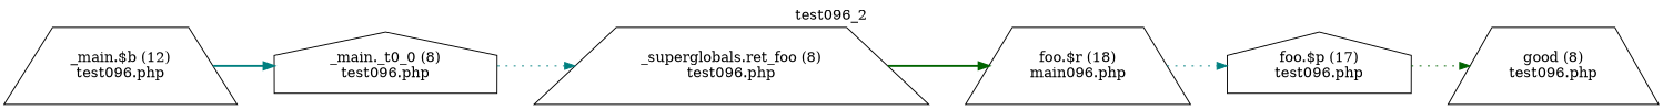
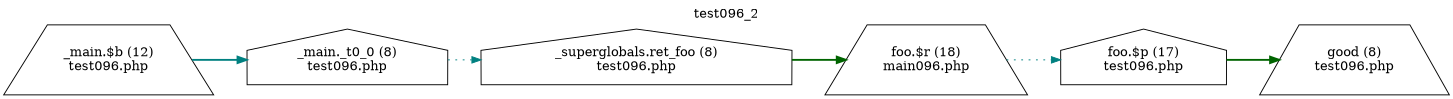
  digraph {
    label=test096_2
    labelloc=t
    rankdir=LR
    node [shape=trapezium]
    edge [color=teal style=bold]
    n1 [label="_main.$b (12)\ntest096.php"]
    n2 [label="_main._t0_0 (8)\ntest096.php" shape=house]
-   n3 [label="_superglobals.ret_foo (8)\ntest096.php"]
+   n3 [label="_superglobals.ret_foo (8)\ntest096.php" shape=house]
    n4 [label="foo.$r (18)\nmain096.php"]
    n5 [label="foo.$p (17)\ntest096.php" shape=house]
    n6 [label="good (8)\ntest096.php"]
    n1 -> n2
    n2 -> n3 [style=dotted]
    n3 -> n4 [color=darkgreen]
    n4 -> n5 [style=dotted]
-   n5 -> n6 [color=darkgreen style=dotted]
+   n5 -> n6 [color=darkgreen]
  }
